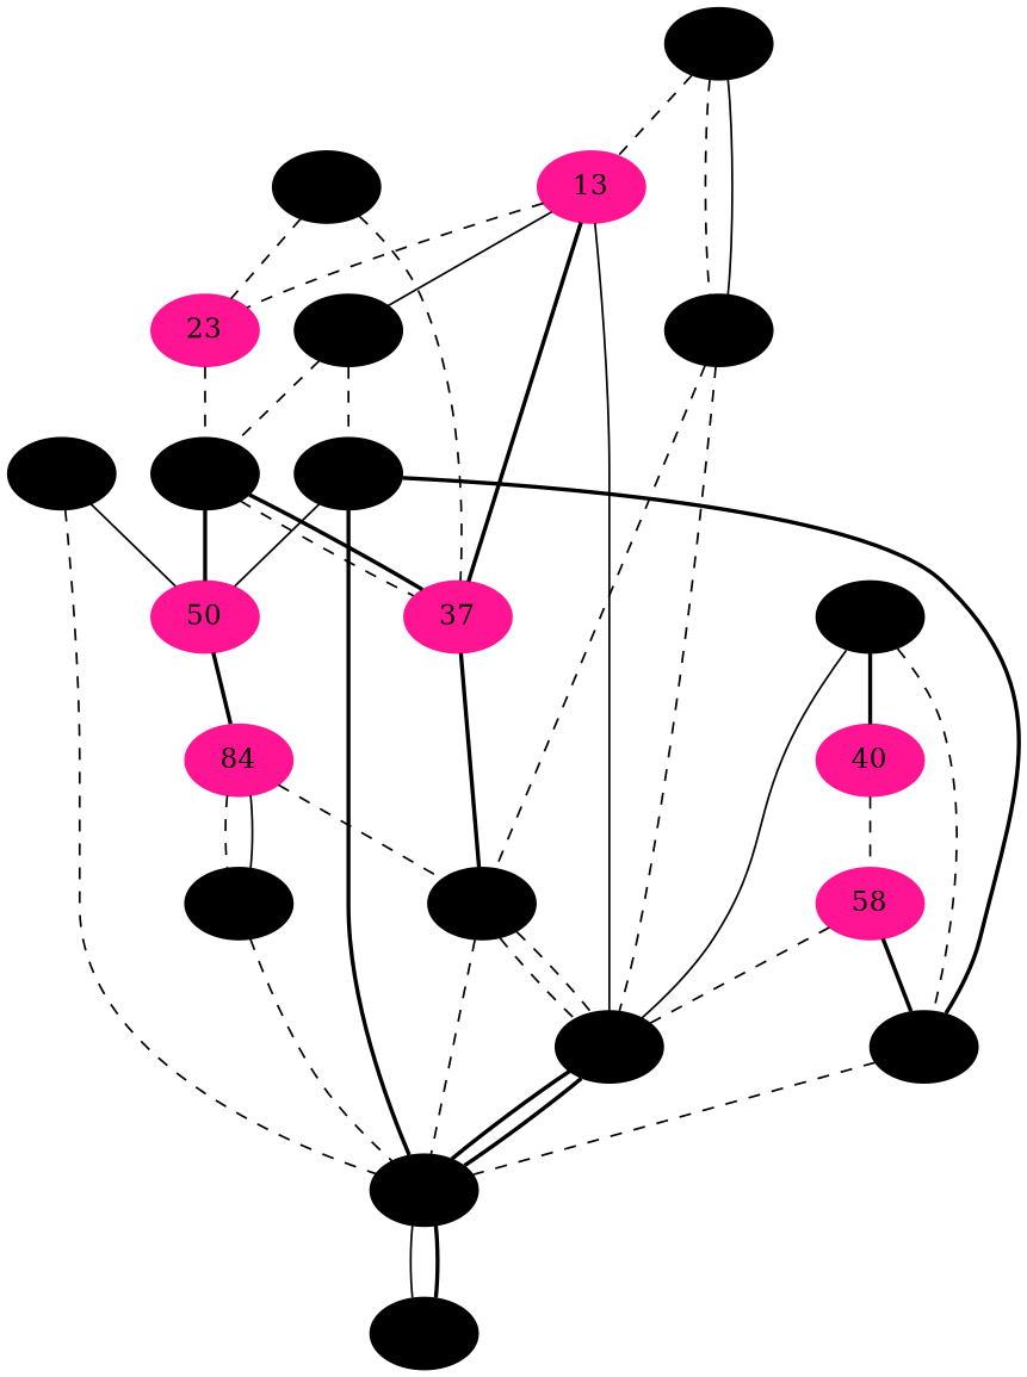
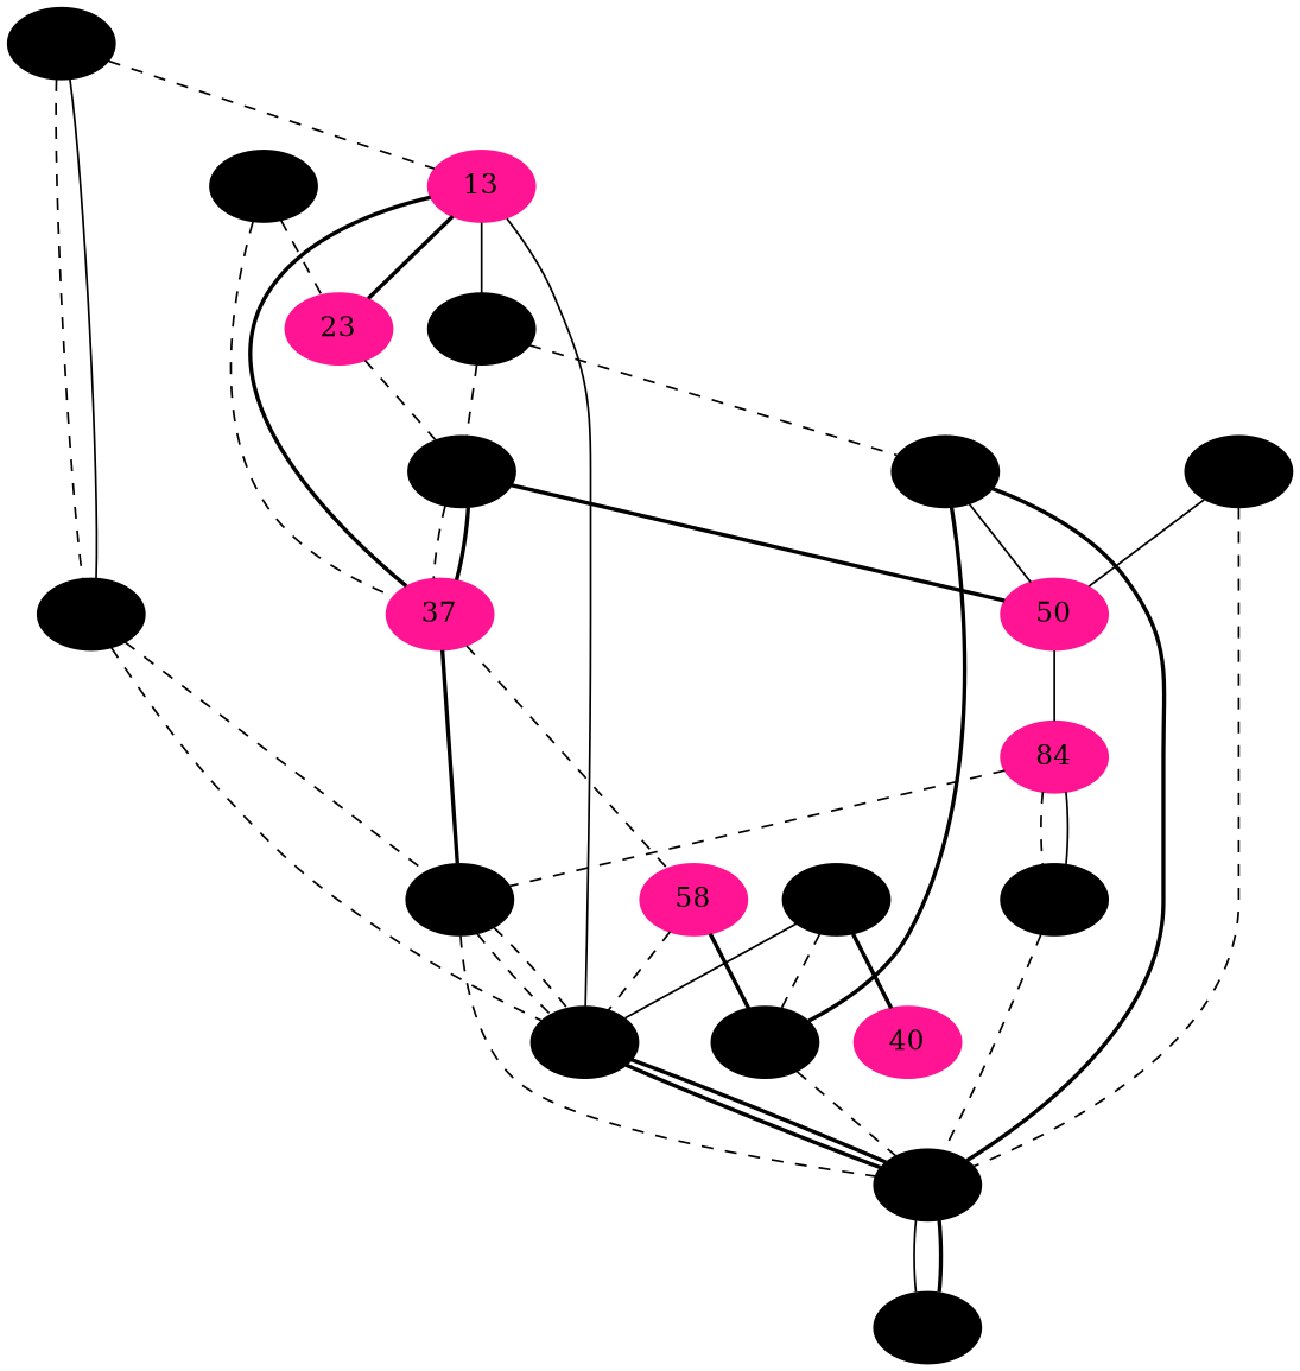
  graph {
    node [color=black style=filled]
    edge [style=dashed]
    13 [color=deeppink super="+4+12+10+9"]
    7
    20 [super="+1"]
    23 [color=deeppink super="+14"]
    25 [super="+24"]
    37 [color=deeppink super="+22+19"]
    69 [super="+68+56"]
    60 [super="+43+42"]
    36 [super="+35"]
    47 [super="+41+32+38"]
    70 [super="+61+62+66"]
    21 [super="+15"]
    50 [color=deeppink super="+46"]
    59 [super="+52+51"]
    30 [super="+29"]
    40 [color=deeppink super="+34"]
    58 [color=deeppink super="+57+45"]
    n18 [color=deeppink label=84 super="+53"]
    71
    49
    67
-   13 -- 23
+   13 -- 23 [style=bold]
    13 -- 25 [style=solid]
    13 -- 37 [style=bold]
    13 -- 69 [style=solid weight=3]
    7 -- 13
    7 -- 20 [weight=2]
    7 -- 20 [style=solid]
    20 -- 69
    20 -- 60 [weight=2]
    23 -- 36
    25 -- 36
    25 -- 47 [weight=2]
    37 -- 60 [style=bold weight=3]
    69 -- 70 [style=bold]
    69 -- 70 [style=bold]
    60 -- 69 [weight=2]
    60 -- 69
    60 -- 70
    36 -- 37
    36 -- 37 [style=bold]
    36 -- 50 [style=bold weight=2]
    47 -- 70 [style=bold]
    47 -- 50 [style=solid]
    47 -- 59 [style=bold weight=2]
    70 -- 71 [style=solid weight=3]
    70 -- 71 [style=bold]
    21 -- 23 [weight=2]
    21 -- 37 [weight=2]
-   50 -- n18 [style=bold]
+   50 -- n18 [style=solid]
    59 -- 70
    30 -- 69 [style=solid]
    30 -- 59
    30 -- 40 [style=bold weight=2]
-   40 -- 58 [weight=2]
+   37 -- 58 [weight=2]
    58 -- 69 [weight=3]
    58 -- 59 [style=bold weight=2]
    n18 -- 60
    n18 -- 67 [weight=2]
    n18 -- 67 [style=solid]
    49 -- 70 [weight=2]
    49 -- 50 [style=solid]
    67 -- 70
  }
